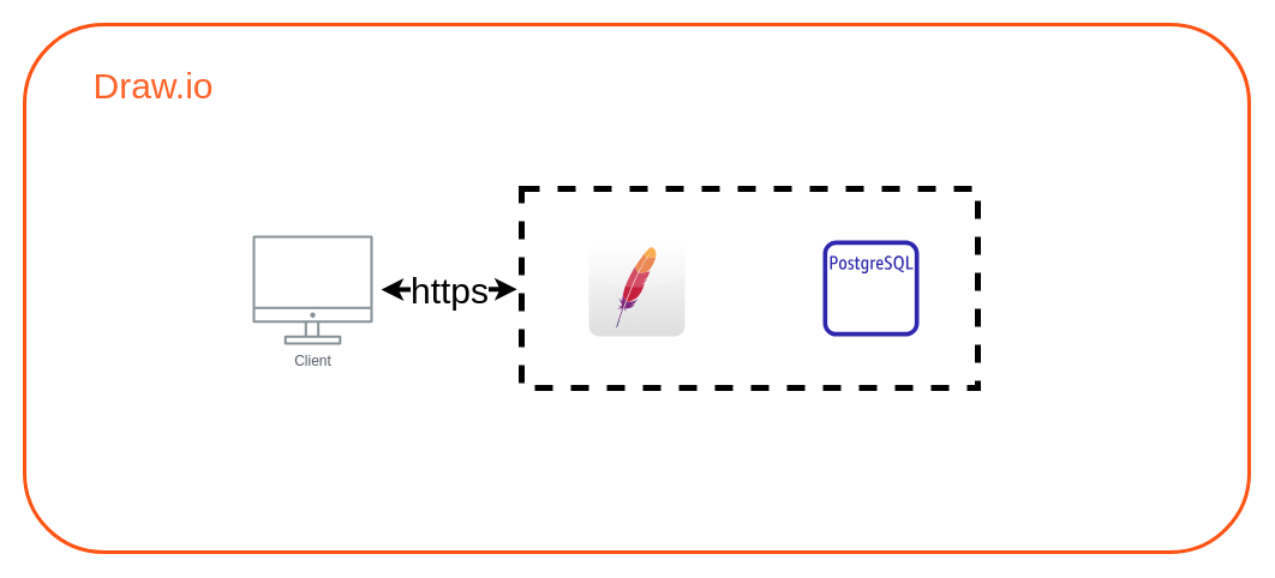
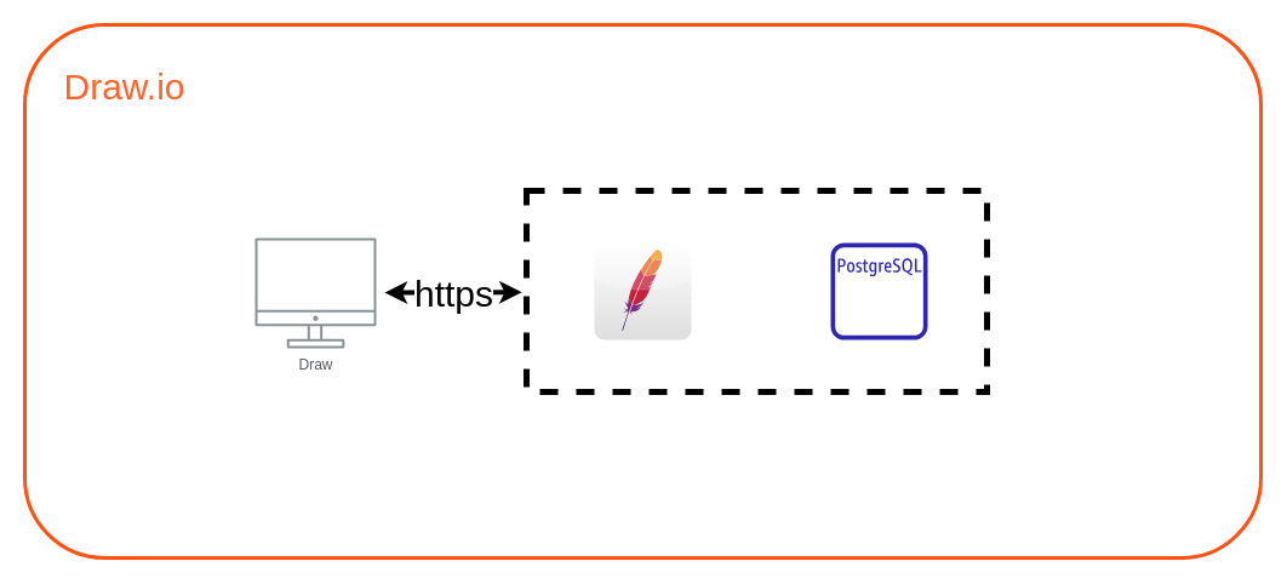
  <mxCell id="0" />
  <mxCell id="1" parent="0" />
- <mxCell id="2" value="&lt;div&gt;Client&lt;/div&gt;&lt;div&gt;&lt;br&gt;&lt;/div&gt;" style="outlineConnect=0;gradientColor=none;fontColor=#545B64;strokeColor=none;fillColor=#879196;dashed=0;verticalLabelPosition=bottom;verticalAlign=top;align=center;html=1;fontSize=12;fontStyle=0;aspect=fixed;shape=mxgraph.aws4.illustration_desktop;pointerEvents=1;labelBackgroundColor=#ffffff;" parent="1" vertex="1"><mxGeometry x="210" y="196" width="100" height="91" as="geometry" /></mxCell>
+ <mxCell id="2" value="&lt;div&gt;Draw&lt;/div&gt;&lt;div&gt;&lt;br&gt;&lt;/div&gt;" style="outlineConnect=0;gradientColor=none;fontColor=#545B64;strokeColor=none;fillColor=#879196;dashed=0;verticalLabelPosition=bottom;verticalAlign=top;align=center;html=1;fontSize=12;fontStyle=0;aspect=fixed;shape=mxgraph.aws4.illustration_desktop;pointerEvents=1;labelBackgroundColor=#ffffff;" parent="1" vertex="1"><mxGeometry x="210" y="196" width="100" height="91" as="geometry" /></mxCell>
  <mxCell id="3" value="" style="sketch=0;outlineConnect=0;fontColor=#232F3E;gradientColor=none;fillColor=#2E27AD;strokeColor=none;dashed=0;verticalLabelPosition=bottom;verticalAlign=top;align=center;html=1;fontSize=12;fontStyle=0;aspect=fixed;pointerEvents=1;shape=mxgraph.aws4.rds_postgresql_instance_alt;" parent="1" vertex="1"><mxGeometry x="685" y="200" width="80" height="80" as="geometry" /></mxCell>
  <mxCell id="4" value="" style="dashed=0;outlineConnect=0;html=1;align=center;labelPosition=center;verticalLabelPosition=bottom;verticalAlign=top;shape=mxgraph.webicons.apache;gradientColor=#DFDEDE" parent="1" vertex="1"><mxGeometry x="490" y="200" width="80" height="80" as="geometry" /></mxCell>
  <mxCell id="5" value="" style="shape=image;html=1;verticalAlign=top;verticalLabelPosition=bottom;labelBackgroundColor=#ffffff;imageAspect=0;aspect=fixed;image=https://cdn2.iconfinder.com/data/icons/boxicons-logos/24/bxl-django-128.png" parent="1" vertex="1"><mxGeometry x="580" y="196" width="88" height="88" as="geometry" /></mxCell>
  <mxCell id="6" value="" style="rounded=0;whiteSpace=wrap;html=1;dashed=1;strokeWidth=5;fillColor=none;" parent="1" vertex="1"><mxGeometry x="434" y="157" width="380" height="166" as="geometry" /></mxCell>
  <mxCell id="7" value="" style="endArrow=classic;startArrow=classic;html=1;rounded=1;entryX=-0.01;entryY=0.504;entryDx=0;entryDy=0;entryPerimeter=0;jumpSize=60;strokeColor=default;sketch=0;strokeWidth=4;" parent="1" target="6" edge="1"><mxGeometry width="50" height="50" relative="1" as="geometry"><mxPoint x="317" y="241" as="sourcePoint" /><mxPoint x="377" y="206" as="targetPoint" /></mxGeometry></mxCell>
  <mxCell id="8" value="https" style="edgeLabel;html=1;align=center;verticalAlign=middle;resizable=0;points=[];fontSize=30;" parent="7" vertex="1" connectable="0"><mxGeometry x="-0.129" y="-2" relative="1" as="geometry"><mxPoint x="7" y="-1" as="offset" /></mxGeometry></mxCell>
  <mxCell id="9" value="" style="rounded=1;whiteSpace=wrap;html=1;strokeWidth=3;fontSize=30;fillColor=none;strokeColor=#FF5314;" parent="1" vertex="1"><mxGeometry x="20" y="20" width="1020" height="440" as="geometry" /></mxCell>
- <mxCell id="10" value="&lt;font color=&quot;#FF642B&quot;&gt;Draw.io&lt;/font&gt;" style="text;html=1;align=center;verticalAlign=middle;resizable=0;points=[];autosize=1;strokeColor=none;fillColor=none;fontSize=30;" parent="1" vertex="1"><mxGeometry x="67" y="46" width="120" height="50" as="geometry" /></mxCell>
+ <mxCell id="10" value="&lt;font color=&quot;#FF642B&quot;&gt;Draw.io&lt;/font&gt;" style="text;html=1;align=center;verticalAlign=middle;resizable=0;points=[];autosize=1;strokeColor=none;fillColor=none;fontSize=30;" parent="1" vertex="1"><mxGeometry x="42" y="46" width="120" height="50" as="geometry" /></mxCell>
